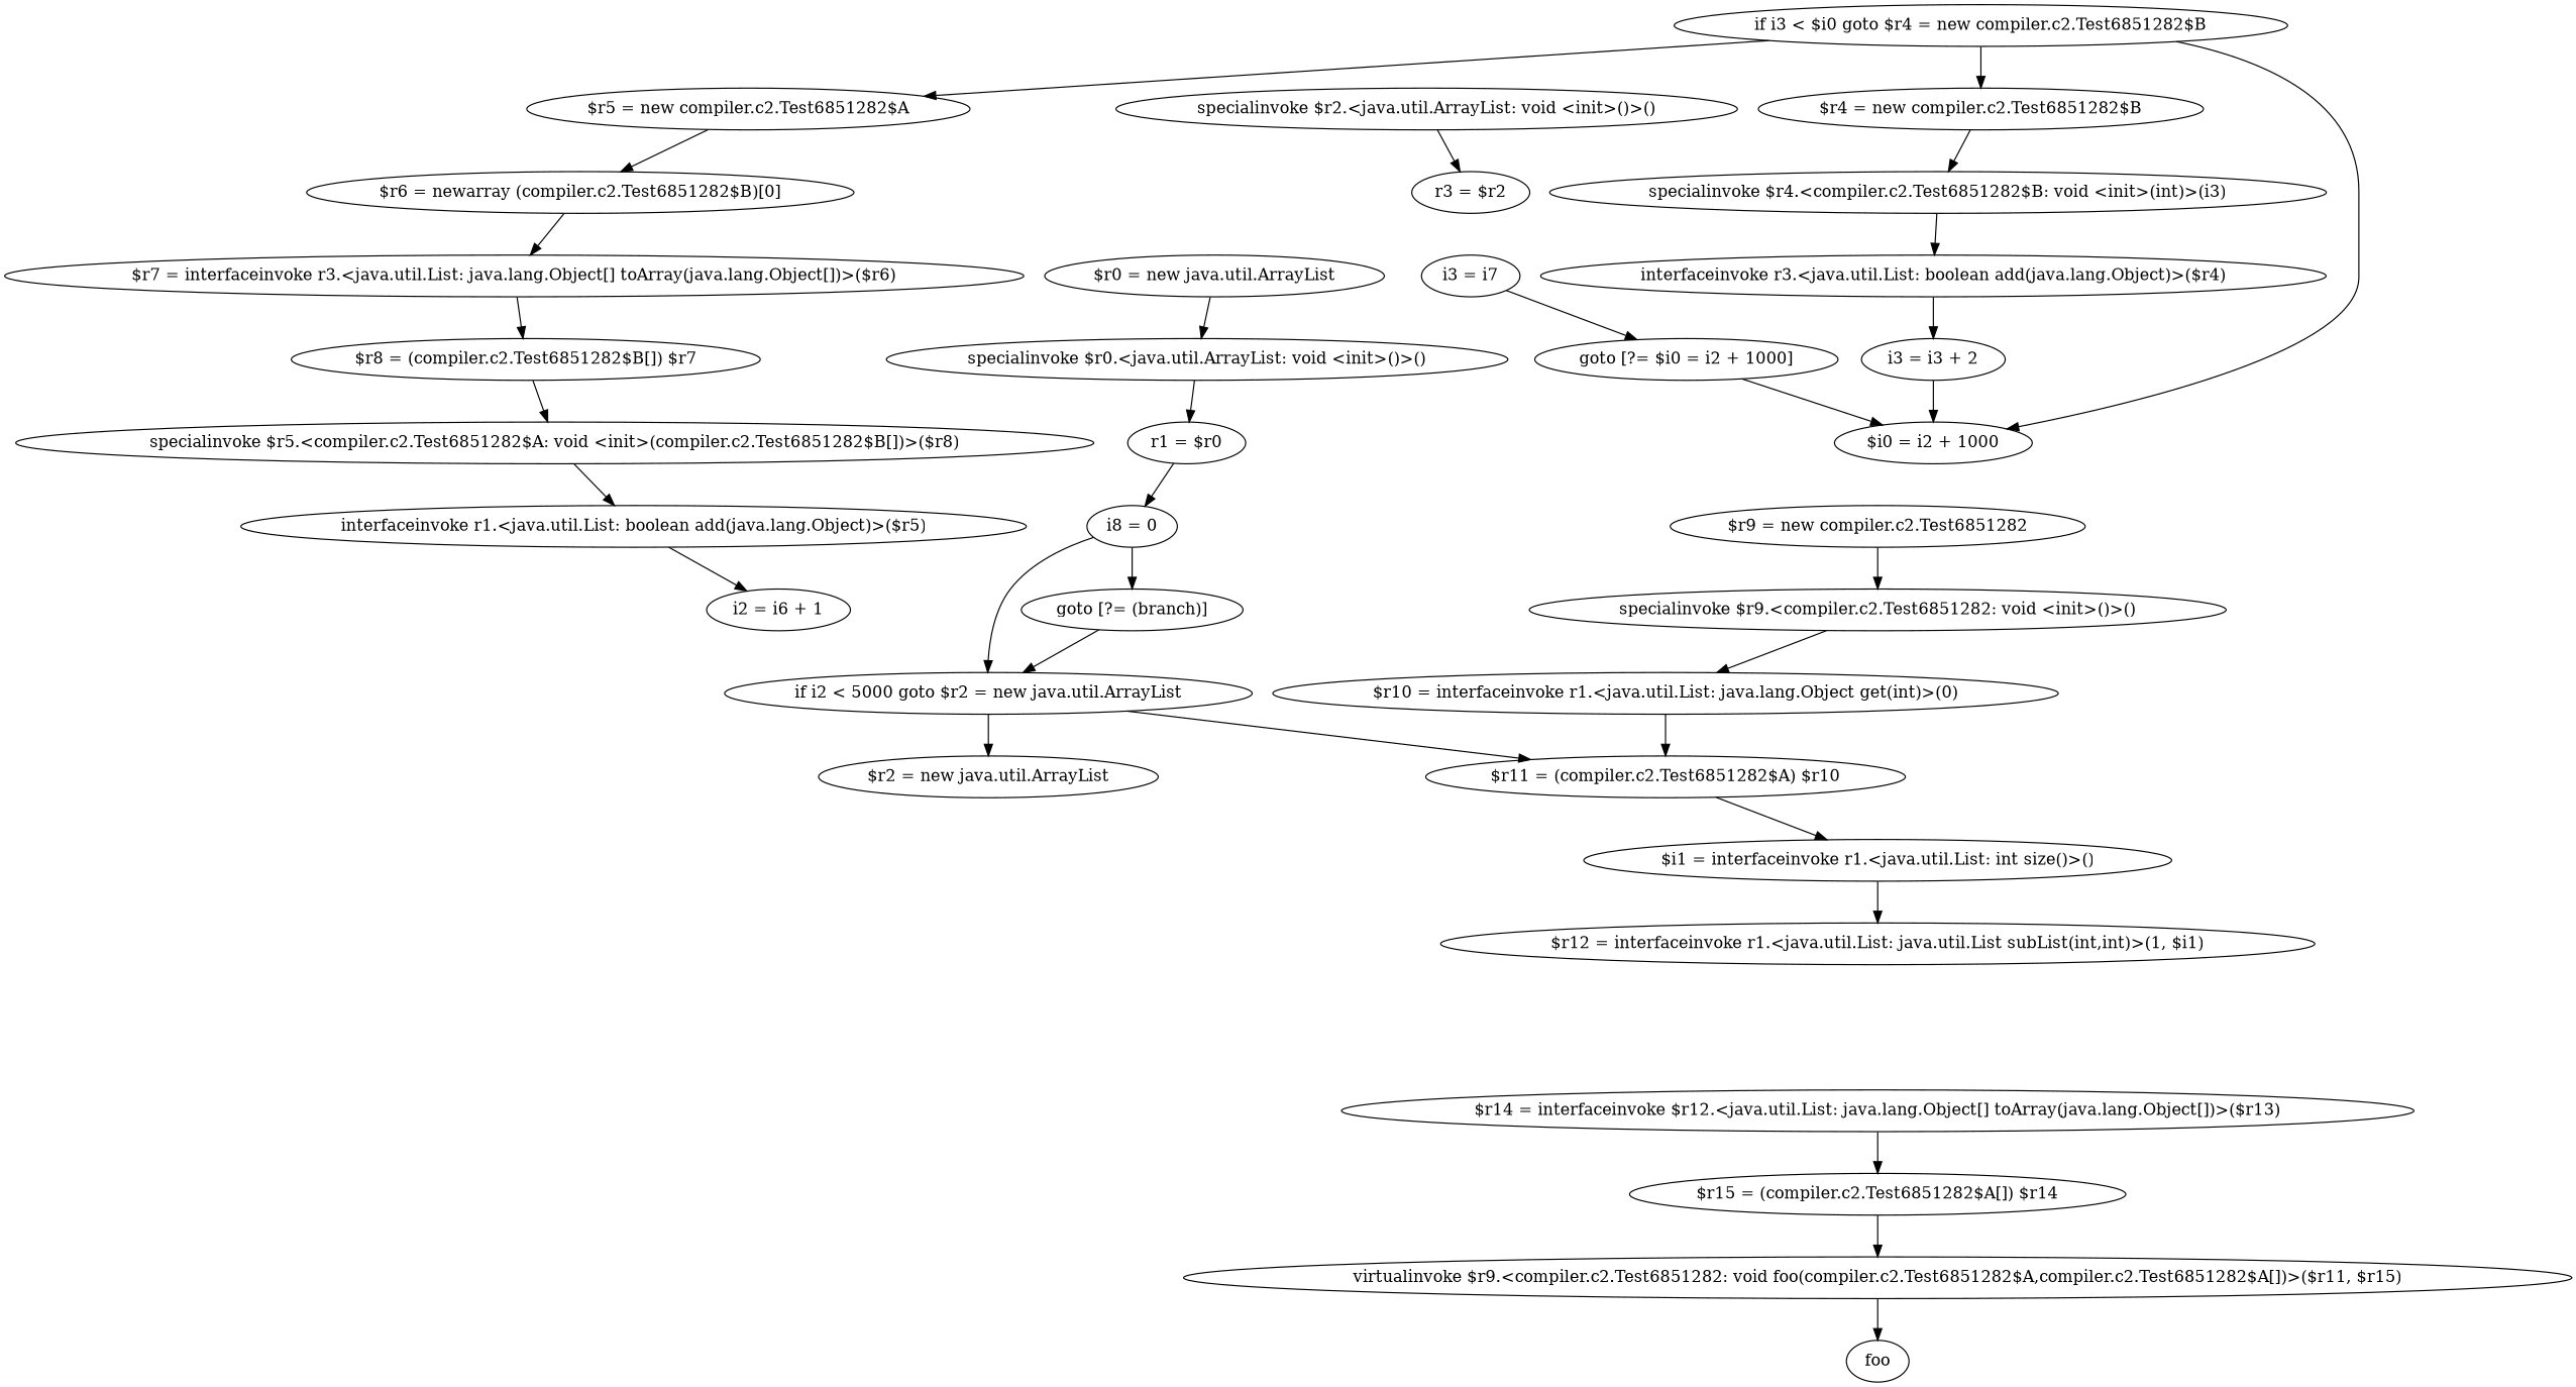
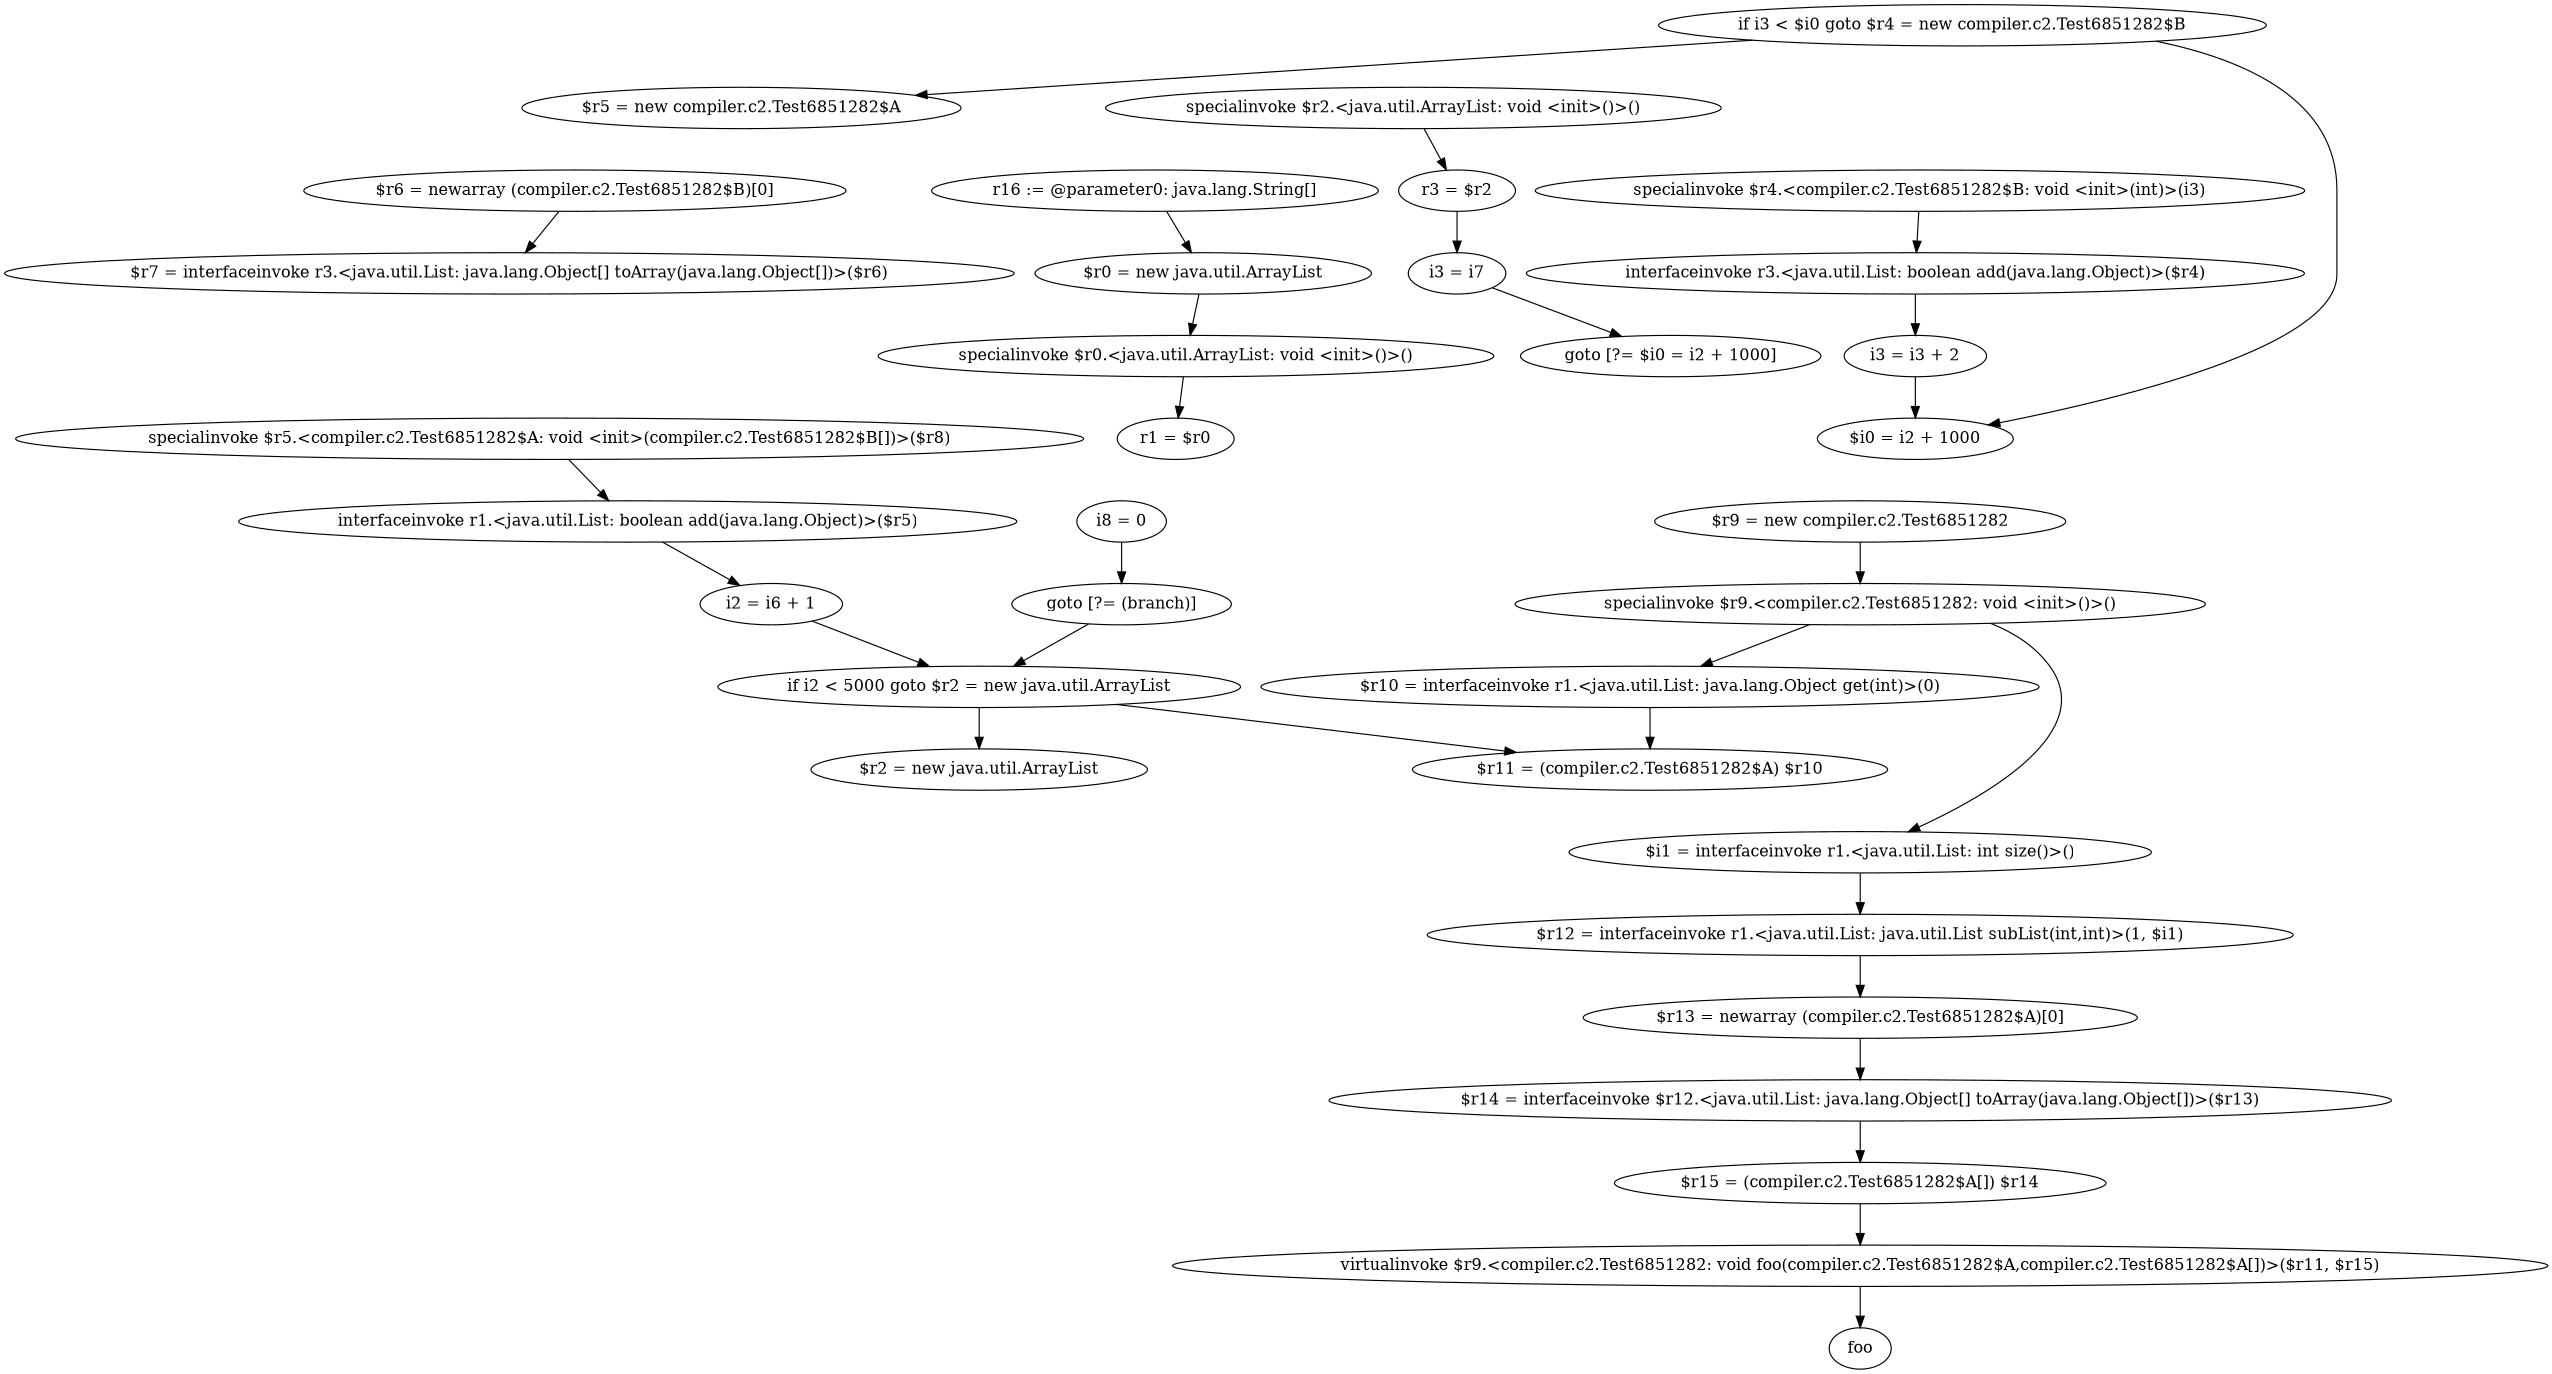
  digraph {
+   "r16 := @parameter0: java.lang.String[]"
    "$r0 = new java.util.ArrayList"
    "specialinvoke $r0.<java.util.ArrayList: void <init>()>()"
    "r1 = $r0"
    n5 [label="i8 = 0"]
    "goto [?= (branch)]"
    "if i2 < 5000 goto $r2 = new java.util.ArrayList"
    "$r2 = new java.util.ArrayList"
    "$r11 = (compiler.c2.Test6851282$A) $r10"
    "specialinvoke $r2.<java.util.ArrayList: void <init>()>()"
    "r3 = $r2"
    n12 [label="i3 = i7"]
    "goto [?= $i0 = i2 + 1000]"
    "$i0 = i2 + 1000"
-   "$r4 = new compiler.c2.Test6851282$B"
    "specialinvoke $r4.<compiler.c2.Test6851282$B: void <init>(int)>(i3)"
    "interfaceinvoke r3.<java.util.List: boolean add(java.lang.Object)>($r4)"
    n18 [label="i3 = i3 + 2"]
    "if i3 < $i0 goto $r4 = new compiler.c2.Test6851282$B"
    "$r5 = new compiler.c2.Test6851282$A"
    "$r6 = newarray (compiler.c2.Test6851282$B)[0]"
    "$r7 = interfaceinvoke r3.<java.util.List: java.lang.Object[] toArray(java.lang.Object[])>($r6)"
-   "$r8 = (compiler.c2.Test6851282$B[]) $r7"
    "specialinvoke $r5.<compiler.c2.Test6851282$A: void <init>(compiler.c2.Test6851282$B[])>($r8)"
    "interfaceinvoke r1.<java.util.List: boolean add(java.lang.Object)>($r5)"
    n26 [label="i2 = i6 + 1"]
    "$r9 = new compiler.c2.Test6851282"
    "specialinvoke $r9.<compiler.c2.Test6851282: void <init>()>()"
    "$r10 = interfaceinvoke r1.<java.util.List: java.lang.Object get(int)>(0)"
    "$i1 = interfaceinvoke r1.<java.util.List: int size()>()"
    "$r12 = interfaceinvoke r1.<java.util.List: java.util.List subList(int,int)>(1, $i1)"
+   "$r13 = newarray (compiler.c2.Test6851282$A)[0]"
    "$r14 = interfaceinvoke $r12.<java.util.List: java.lang.Object[] toArray(java.lang.Object[])>($r13)"
    "$r15 = (compiler.c2.Test6851282$A[]) $r14"
    "virtualinvoke $r9.<compiler.c2.Test6851282: void foo(compiler.c2.Test6851282$A,compiler.c2.Test6851282$A[])>($r11, $r15)"
    n36 [label=foo]
+   "r16 := @parameter0: java.lang.String[]" -> "$r0 = new java.util.ArrayList"
    "$r0 = new java.util.ArrayList" -> "specialinvoke $r0.<java.util.ArrayList: void <init>()>()"
    "specialinvoke $r0.<java.util.ArrayList: void <init>()>()" -> "r1 = $r0"
-   "r1 = $r0" -> n5
    n5 -> "goto [?= (branch)]"
    "goto [?= (branch)]" -> "if i2 < 5000 goto $r2 = new java.util.ArrayList"
    "if i2 < 5000 goto $r2 = new java.util.ArrayList" -> "$r2 = new java.util.ArrayList"
    "if i2 < 5000 goto $r2 = new java.util.ArrayList" -> "$r11 = (compiler.c2.Test6851282$A) $r10"
-   "$r11 = (compiler.c2.Test6851282$A) $r10" -> "$i1 = interfaceinvoke r1.<java.util.List: int size()>()"
+   "specialinvoke $r9.<compiler.c2.Test6851282: void <init>()>()" -> "$i1 = interfaceinvoke r1.<java.util.List: int size()>()"
    "specialinvoke $r2.<java.util.ArrayList: void <init>()>()" -> "r3 = $r2"
+   "r3 = $r2" -> n12
    n12 -> "goto [?= $i0 = i2 + 1000]"
-   "goto [?= $i0 = i2 + 1000]" -> "$i0 = i2 + 1000"
-   "$r4 = new compiler.c2.Test6851282$B" -> "specialinvoke $r4.<compiler.c2.Test6851282$B: void <init>(int)>(i3)"
    "specialinvoke $r4.<compiler.c2.Test6851282$B: void <init>(int)>(i3)" -> "interfaceinvoke r3.<java.util.List: boolean add(java.lang.Object)>($r4)"
    "interfaceinvoke r3.<java.util.List: boolean add(java.lang.Object)>($r4)" -> n18
    n18 -> "$i0 = i2 + 1000"
    "if i3 < $i0 goto $r4 = new compiler.c2.Test6851282$B" -> "$i0 = i2 + 1000"
-   "if i3 < $i0 goto $r4 = new compiler.c2.Test6851282$B" -> "$r4 = new compiler.c2.Test6851282$B"
    "if i3 < $i0 goto $r4 = new compiler.c2.Test6851282$B" -> "$r5 = new compiler.c2.Test6851282$A"
-   "$r5 = new compiler.c2.Test6851282$A" -> "$r6 = newarray (compiler.c2.Test6851282$B)[0]"
    "$r6 = newarray (compiler.c2.Test6851282$B)[0]" -> "$r7 = interfaceinvoke r3.<java.util.List: java.lang.Object[] toArray(java.lang.Object[])>($r6)"
-   "$r7 = interfaceinvoke r3.<java.util.List: java.lang.Object[] toArray(java.lang.Object[])>($r6)" -> "$r8 = (compiler.c2.Test6851282$B[]) $r7"
-   "$r8 = (compiler.c2.Test6851282$B[]) $r7" -> "specialinvoke $r5.<compiler.c2.Test6851282$A: void <init>(compiler.c2.Test6851282$B[])>($r8)"
    "specialinvoke $r5.<compiler.c2.Test6851282$A: void <init>(compiler.c2.Test6851282$B[])>($r8)" -> "interfaceinvoke r1.<java.util.List: boolean add(java.lang.Object)>($r5)"
    "interfaceinvoke r1.<java.util.List: boolean add(java.lang.Object)>($r5)" -> n26
-   n5 -> "if i2 < 5000 goto $r2 = new java.util.ArrayList"
+   n26 -> "if i2 < 5000 goto $r2 = new java.util.ArrayList"
    "$r9 = new compiler.c2.Test6851282" -> "specialinvoke $r9.<compiler.c2.Test6851282: void <init>()>()"
    "specialinvoke $r9.<compiler.c2.Test6851282: void <init>()>()" -> "$r10 = interfaceinvoke r1.<java.util.List: java.lang.Object get(int)>(0)"
    "$r10 = interfaceinvoke r1.<java.util.List: java.lang.Object get(int)>(0)" -> "$r11 = (compiler.c2.Test6851282$A) $r10"
    "$i1 = interfaceinvoke r1.<java.util.List: int size()>()" -> "$r12 = interfaceinvoke r1.<java.util.List: java.util.List subList(int,int)>(1, $i1)"
+   "$r12 = interfaceinvoke r1.<java.util.List: java.util.List subList(int,int)>(1, $i1)" -> "$r13 = newarray (compiler.c2.Test6851282$A)[0]"
+   "$r13 = newarray (compiler.c2.Test6851282$A)[0]" -> "$r14 = interfaceinvoke $r12.<java.util.List: java.lang.Object[] toArray(java.lang.Object[])>($r13)"
    "$r14 = interfaceinvoke $r12.<java.util.List: java.lang.Object[] toArray(java.lang.Object[])>($r13)" -> "$r15 = (compiler.c2.Test6851282$A[]) $r14"
    "$r15 = (compiler.c2.Test6851282$A[]) $r14" -> "virtualinvoke $r9.<compiler.c2.Test6851282: void foo(compiler.c2.Test6851282$A,compiler.c2.Test6851282$A[])>($r11, $r15)"
    "virtualinvoke $r9.<compiler.c2.Test6851282: void foo(compiler.c2.Test6851282$A,compiler.c2.Test6851282$A[])>($r11, $r15)" -> n36
  }
